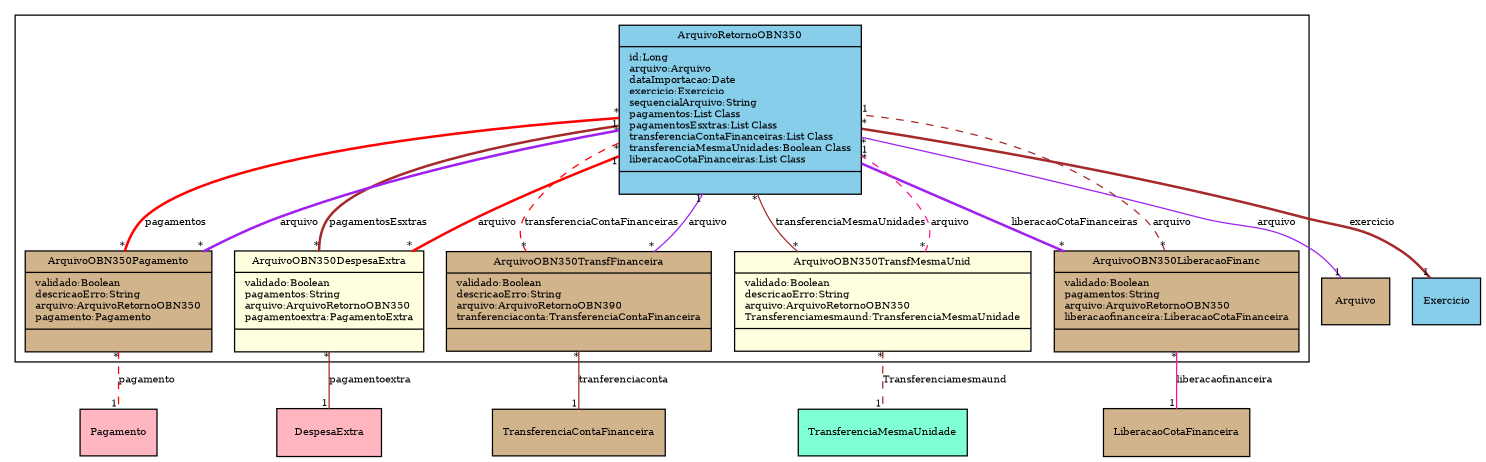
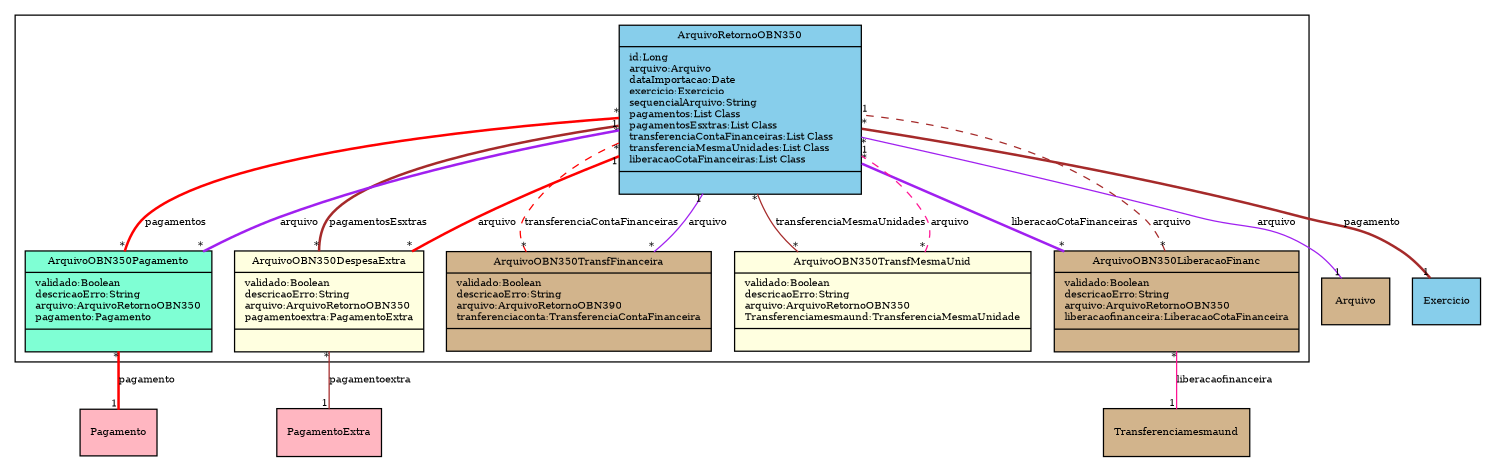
  digraph {
    fontname="Times-Roman"
    fontsize=8
    node [fillcolor=tan fontname="Times-Roman" fontsize=8 shape=record style=filled]
    edge [arrowhead=none color=brown fontname="Times-Roman" fontsize=8 headlabel=1 style=bold taillabel="*"]
-   n1 [fillcolor=skyblue label="{ArquivoRetornoOBN350|id:Long\larquivo:Arquivo\ldataImportacao:Date\lexercicio:Exercicio\lsequencialArquivo:String\lpagamentos:List Class\lpagamentosEsxtras:List Class\ltransferenciaContaFinanceiras:List Class\ltransferenciaMesmaUnidades:Boolean Class\lliberacaoCotaFinanceiras:List Class\l|\l}"]
-   n2 [label="{ArquivoOBN350Pagamento|validado:Boolean\ldescricaoErro:String\larquivo:ArquivoRetornoOBN350\lpagamento:Pagamento\l|\l}"]
-   n3 [fillcolor=lightyellow label="{ArquivoOBN350DespesaExtra|validado:Boolean\lpagamentos:String\larquivo:ArquivoRetornoOBN350\lpagamentoextra:PagamentoExtra\l|\l}"]
+   n1 [fillcolor=skyblue label="{ArquivoRetornoOBN350|id:Long\larquivo:Arquivo\ldataImportacao:Date\lexercicio:Exercicio\lsequencialArquivo:String\lpagamentos:List Class\lpagamentosEsxtras:List Class\ltransferenciaContaFinanceiras:List Class\ltransferenciaMesmaUnidades:List Class\lliberacaoCotaFinanceiras:List Class\l|\l}"]
+   n2 [fillcolor=aquamarine label="{ArquivoOBN350Pagamento|validado:Boolean\ldescricaoErro:String\larquivo:ArquivoRetornoOBN350\lpagamento:Pagamento\l|\l}"]
+   n3 [fillcolor=lightyellow label="{ArquivoOBN350DespesaExtra|validado:Boolean\ldescricaoErro:String\larquivo:ArquivoRetornoOBN350\lpagamentoextra:PagamentoExtra\l|\l}"]
    n4 [label="{ArquivoOBN350TransfFinanceira|validado:Boolean\ldescricaoErro:String\larquivo:ArquivoRetornoOBN390\ltranferenciaconta:TransferenciaContaFinanceira\l|\l}"]
    n5 [fillcolor=lightyellow label="{ArquivoOBN350TransfMesmaUnid|validado:Boolean\ldescricaoErro:String\larquivo:ArquivoRetornoOBN350\lTransferenciamesmaund:TransferenciaMesmaUnidade\l|\l}"]
-   n6 [label="{ArquivoOBN350LiberacaoFinanc|validado:Boolean\lpagamentos:String\larquivo:ArquivoRetornoOBN350\lliberacaofinanceira:LiberacaoCotaFinanceira\l|\l}"]
+   n6 [label="{ArquivoOBN350LiberacaoFinanc|validado:Boolean\ldescricaoErro:String\larquivo:ArquivoRetornoOBN350\lliberacaofinanceira:LiberacaoCotaFinanceira\l|\l}"]
    Arquivo
    Exercicio [fillcolor=skyblue]
    Pagamento [fillcolor=lightpink]
-   PagamentoExtra [fillcolor=lightpink label=DespesaExtra]
-   TransferenciaContaFinanceira
-   TransferenciaMesmaUnidade [fillcolor=aquamarine]
-   LiberacaoCotaFinanceira
+   PagamentoExtra [fillcolor=lightpink]
+   LiberacaoCotaFinanceira [label=Transferenciamesmaund]
    subgraph cluster_1 {
      n1
      n2
      n3
      n4
      n5
      n6
    }
    n1 -> n2 [color=red headlabel="*" label=pagamentos]
    n1 -> n3 [headlabel="*" label=pagamentosEsxtras]
    n1 -> n4 [color=red headlabel="*" label=transferenciaContaFinanceiras style=dashed]
    n1 -> n5 [headlabel="*" label=transferenciaMesmaUnidades style=solid]
    n1 -> n6 [color=purple headlabel="*" label=liberacaoCotaFinanceiras]
    n1 -> Arquivo [color=purple label=arquivo style=solid]
-   n1 -> Exercicio [label=exercicio]
+   n1 -> Exercicio [label=pagamento]
    n2 -> n1 [color=purple label=arquivo]
-   n2 -> Pagamento [color=red label=pagamento style=dashed]
+   n2 -> Pagamento [color=red label=pagamento]
    n3 -> n1 [color=red label=arquivo]
    n3 -> PagamentoExtra [label=pagamentoextra style=solid]
    n4 -> n1 [color=purple label=arquivo style=solid]
-   n4 -> TransferenciaContaFinanceira [label=tranferenciaconta style=solid]
    n5 -> n1 [color=deeppink label=arquivo style=dashed]
-   n5 -> TransferenciaMesmaUnidade [label=Transferenciamesmaund style=dashed]
    n6 -> n1 [label=arquivo style=dashed]
    n6 -> LiberacaoCotaFinanceira [color=deeppink label=liberacaofinanceira style=solid]
  }
